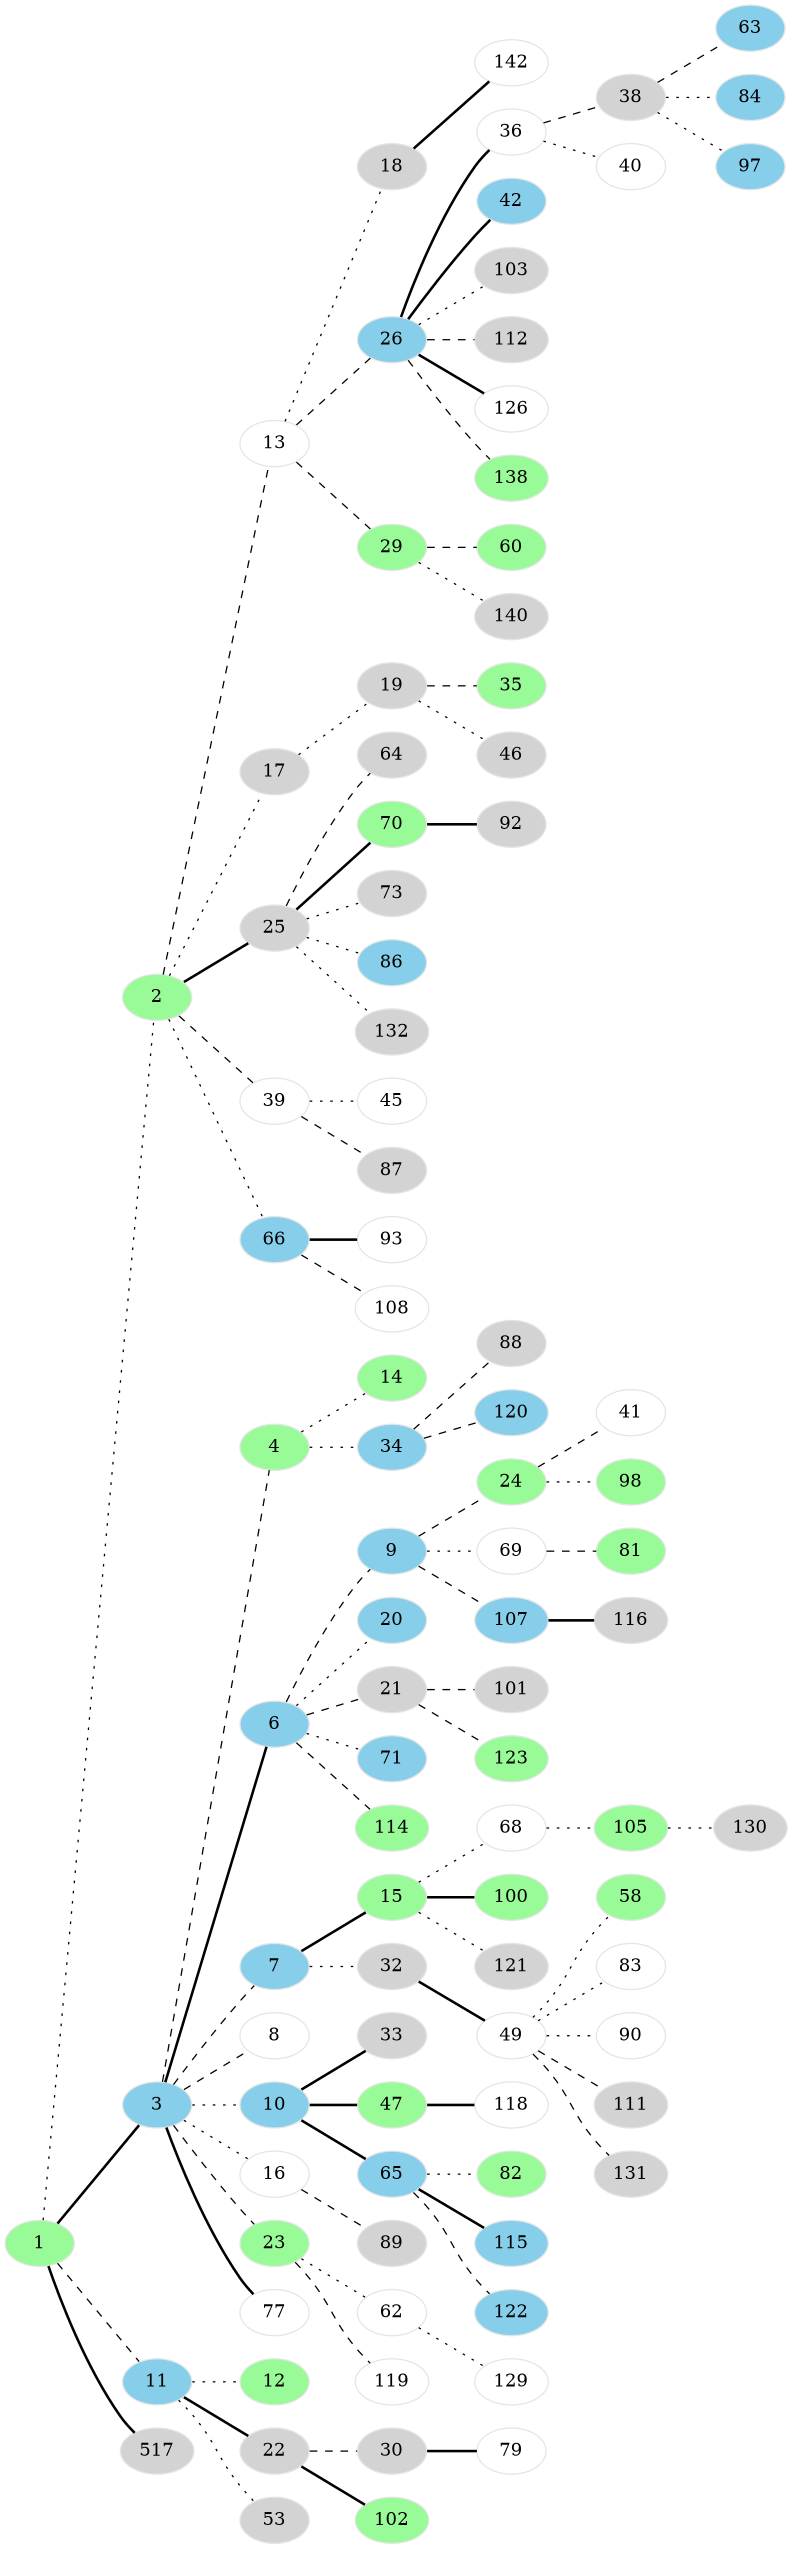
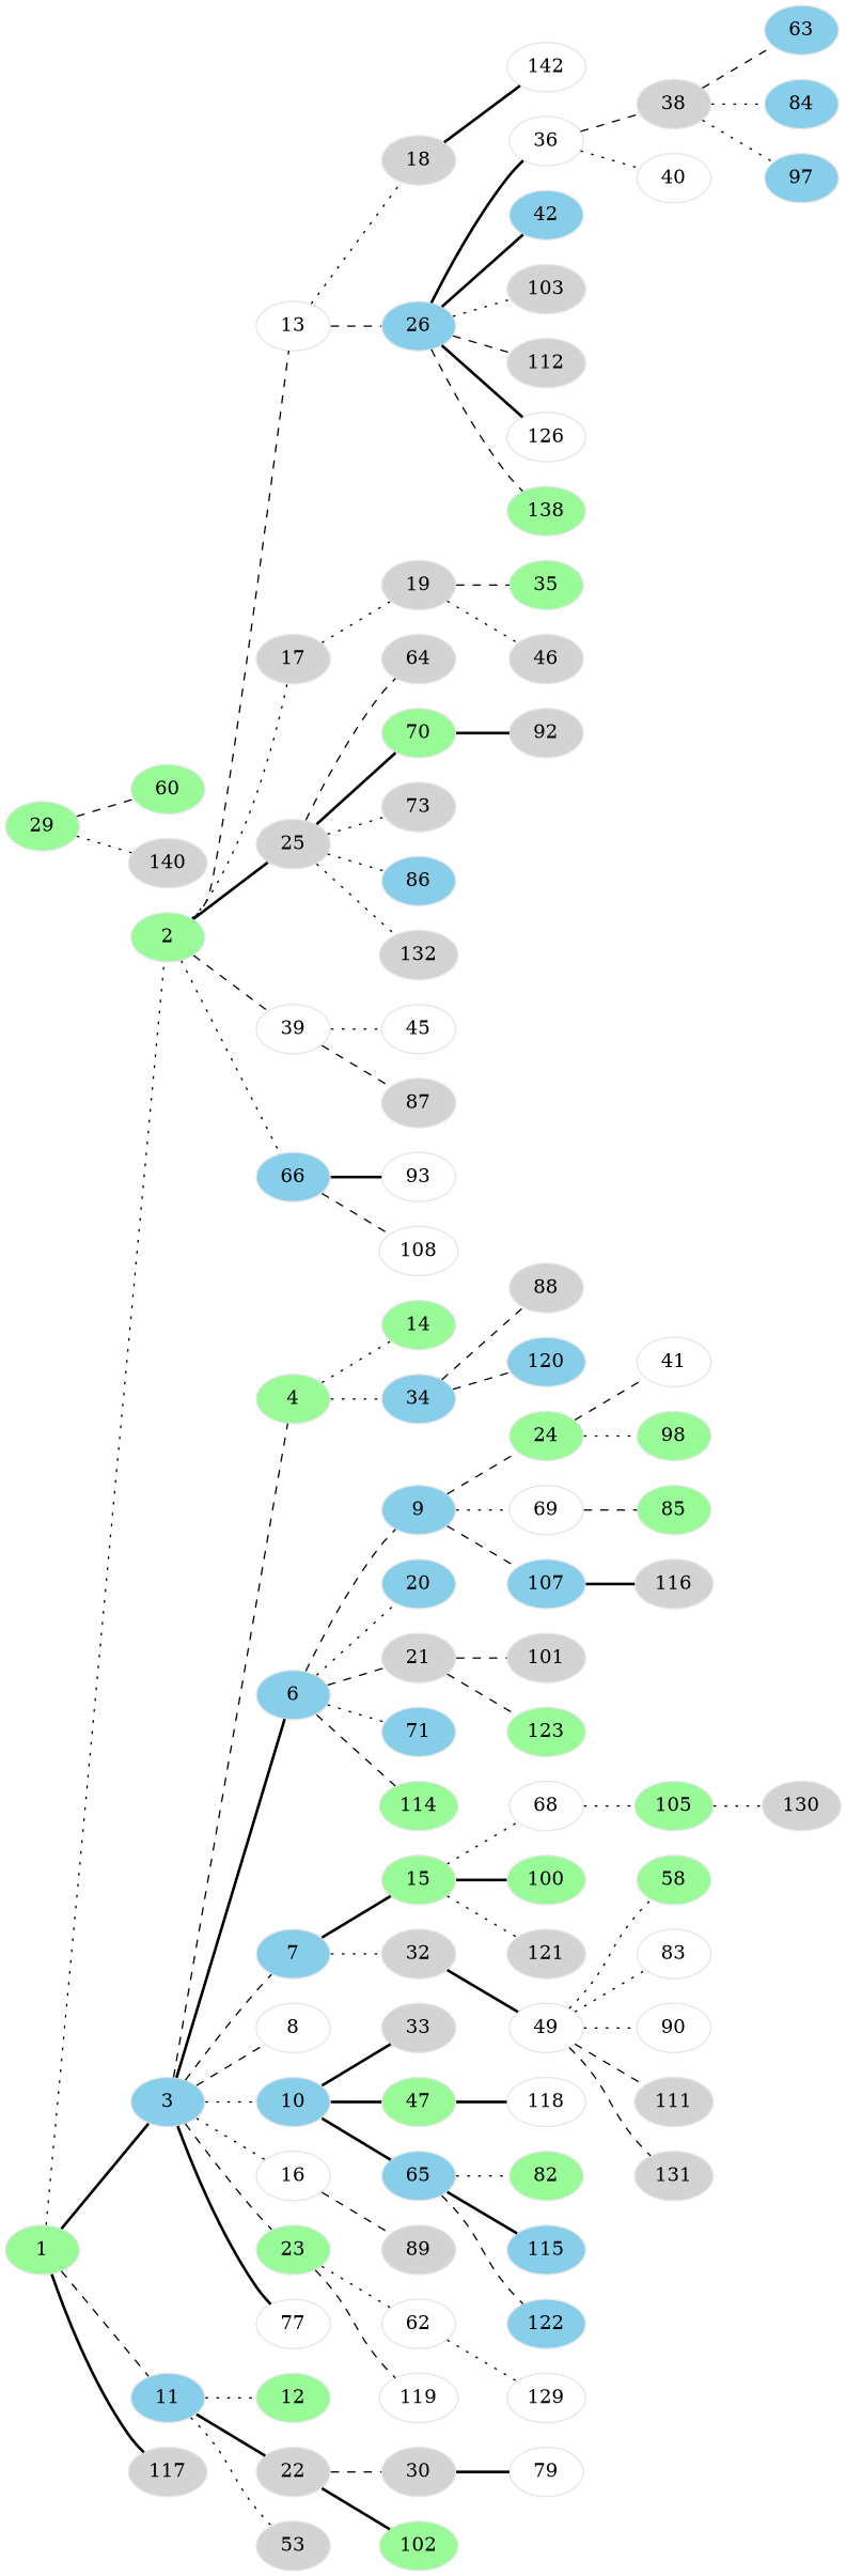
  graph {
    rankdir=LR
    node [color=gray90 fillcolor=lightgrey style=filled]
    edge [style=dotted]
    1 [fillcolor=palegreen super="+44"]
    2 [fillcolor=palegreen super="+50"]
    3 [fillcolor=skyblue super="+5"]
    11 [fillcolor=skyblue super="+57"]
-   117 [super="+145" label=517]
+   117 [super="+145"]
    13 [fillcolor=white super="+43"]
    17
    25 [super="+127"]
    39 [fillcolor=white super="+109"]
    66 [fillcolor=skyblue super="+75"]
    4 [fillcolor=palegreen super="+137"]
    6 [fillcolor=skyblue super="+51"]
    7 [fillcolor=skyblue]
    8 [fillcolor=white super="+133"]
    10 [fillcolor=skyblue super="+54"]
    16 [fillcolor=white]
    23 [fillcolor=palegreen super="+56"]
    77 [fillcolor=white super="+124"]
    12 [fillcolor=palegreen]
    22
    53
    18 [super="+128"]
    26 [fillcolor=skyblue super="+27"]
    29 [fillcolor=palegreen super="+76"]
    19 [super="+104"]
    64
    70 [fillcolor=palegreen]
    73
    86 [fillcolor=skyblue]
    132
    45 [fillcolor=white super="+74"]
    87
    93 [fillcolor=white]
    108 [fillcolor=white]
    14 [fillcolor=palegreen super="+31"]
    34 [fillcolor=skyblue super="+94"]
    9 [fillcolor=skyblue super="+37"]
    20 [fillcolor=skyblue super="+48"]
    21 [super="+28"]
    71 [fillcolor=skyblue super="+72"]
    114 [fillcolor=palegreen]
    15 [fillcolor=palegreen super="+55"]
    32 [super="+59"]
    33
    47 [fillcolor=palegreen super="+99"]
    65 [fillcolor=skyblue super="+110"]
    89
    62 [fillcolor=white]
    119 [fillcolor=white]
    88
    120 [fillcolor=skyblue]
    24 [fillcolor=palegreen super="+78"]
    69 [fillcolor=white]
    107 [fillcolor=skyblue super="+139"]
    101 [super="+106"]
    123 [fillcolor=palegreen]
    68 [fillcolor=white super="+81"]
    100 [fillcolor=palegreen]
    121
    49 [fillcolor=white super="+80"]
    41 [fillcolor=white]
    98 [fillcolor=palegreen]
-   85 [fillcolor=palegreen label=81]
+   85 [fillcolor=palegreen]
    118 [fillcolor=white super="+125"]
    82 [fillcolor=palegreen]
    115 [fillcolor=skyblue]
    122 [fillcolor=skyblue]
    30 [super="+143"]
    102 [fillcolor=palegreen super="+113"]
    142 [fillcolor=white]
    36 [fillcolor=white]
    42 [fillcolor=skyblue super="+96"]
    103
    112
    126 [fillcolor=white]
    138 [fillcolor=palegreen]
    60 [fillcolor=palegreen super="+135"]
    140
    105 [fillcolor=palegreen]
    35 [fillcolor=palegreen]
    46 [super="+95"]
    79 [fillcolor=white]
    129 [fillcolor=white super="+134"]
    116
    92
    38 [super="+52"]
    40 [fillcolor=white]
    58 [fillcolor=palegreen super="+61"]
    83 [fillcolor=white]
    90 [fillcolor=white]
    111 [super="+141"]
    131
    63 [fillcolor=skyblue super="+67"]
    84 [fillcolor=skyblue super="+91"]
    97 [fillcolor=skyblue]
    130 [super="+144"]
    1 -- 2
    1 -- 3 [style=bold]
    1 -- 11 [style=dashed]
    1 -- 117 [style=bold]
    2 -- 13 [style=dashed]
    2 -- 17
    2 -- 25 [style=bold]
    2 -- 39 [style=dashed]
    2 -- 66
    3 -- 4 [style=dashed]
    3 -- 6 [style=bold]
    3 -- 7 [style=dashed]
    3 -- 8 [style=dashed]
    3 -- 10
    3 -- 16
    3 -- 23 [style=dashed]
    3 -- 77 [style=bold]
    11 -- 12
    11 -- 22 [style=bold]
    11 -- 53
    13 -- 18
    13 -- 26 [style=dashed]
-   13 -- 29 [style=dashed]
    17 -- 19
    25 -- 64 [style=dashed]
    25 -- 70 [style=bold]
    25 -- 73
    25 -- 86
    25 -- 132
    39 -- 45
    39 -- 87 [style=dashed]
    66 -- 93 [style=bold]
    66 -- 108 [style=dashed]
    4 -- 14
    4 -- 34
    6 -- 9 [style=dashed]
    6 -- 20
    6 -- 21 [style=dashed]
    6 -- 71
    6 -- 114 [style=dashed]
    7 -- 15 [style=bold]
    7 -- 32
    10 -- 33 [style=bold]
    10 -- 47 [style=bold]
    10 -- 65 [style=bold]
    16 -- 89 [style=dashed]
    23 -- 62
    23 -- 119 [style=dashed]
    22 -- 30 [style=dashed]
    22 -- 102 [style=bold]
    18 -- 142 [style=bold]
    26 -- 36 [style=bold]
    26 -- 42 [style=bold]
    26 -- 103
    26 -- 112 [style=dashed]
    26 -- 126 [style=bold]
    26 -- 138 [style=dashed]
    29 -- 60 [style=dashed]
    29 -- 140
    19 -- 35 [style=dashed]
    19 -- 46
    70 -- 92 [style=bold]
    34 -- 88 [style=dashed]
    34 -- 120 [style=dashed]
    9 -- 24 [style=dashed]
    9 -- 69
    9 -- 107 [style=dashed]
    21 -- 101 [style=dashed]
    21 -- 123 [style=dashed]
    15 -- 68
    15 -- 100 [style=bold]
    15 -- 121
    32 -- 49 [style=bold]
    47 -- 118 [style=bold]
    65 -- 82
    65 -- 115 [style=bold]
    65 -- 122 [style=dashed]
    62 -- 129
    24 -- 41 [style=dashed]
    24 -- 98
    69 -- 85 [style=dashed]
    107 -- 116 [style=bold]
    68 -- 105
    49 -- 58
    49 -- 83
    49 -- 90
    49 -- 111 [style=dashed]
    49 -- 131 [style=dashed]
    30 -- 79 [style=bold]
    36 -- 38 [style=dashed]
    36 -- 40
    105 -- 130
    38 -- 63 [style=dashed]
    38 -- 84
    38 -- 97
  }
